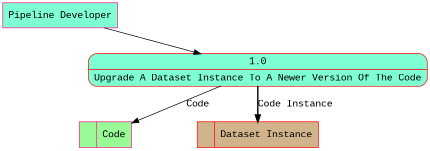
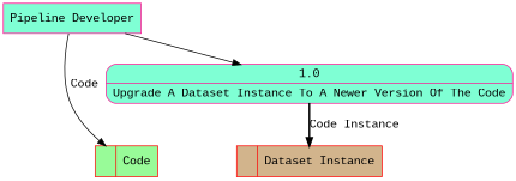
  digraph {
    fontname="Liberation Mono"
    node [color=red fillcolor=aquamarine fontname="Liberation Mono" shape=record style=filled]
    edge [fontname="Liberation Mono" style=solid]
    n1 [fillcolor=tan label="<f0>  |<f1> Dataset Instance "]
-   n2 [color=deeppink fillcolor=palegreen label="<f0>  |<f1> Code "]
+   n2 [fillcolor=palegreen label="<f0>  |<f1> Code "]
    n3 [color=deeppink label="Pipeline Developer" shape=box]
-   n4 [label="{<f0> 1.0|<f1> Upgrade A Dataset Instance To A Newer Version Of The Code }" shape=Mrecord]
+   n4 [color=deeppink label="{<f0> 1.0|<f1> Upgrade A Dataset Instance To A Newer Version Of The Code }" shape=Mrecord]
    n3 -> n4
    n4 -> n1 [label="Code Instance" style=bold]
-   n4 -> n2 [label=Code]
+   n3 -> n2 [label=Code]
  }
